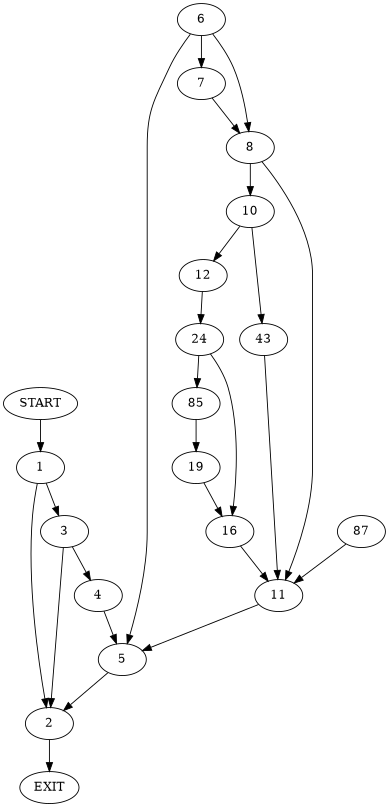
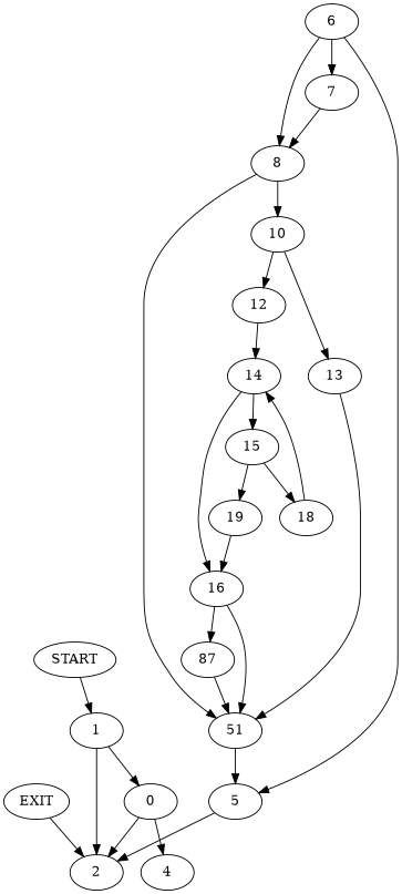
  digraph {
    n1 [label=START]
    1
    2
-   3
+   3 [label=0]
    n5 [label=EXIT]
    4
    5
    6
    7
    8
    10
-   11
+   11 [label=51]
    12
-   13 [label=43]
-   14 [label=24]
-   15 [label=85]
+   13
+   14
+   15
    16
+   18
    19
    n20 [label=87]
    n1 -> 1
    1 -> 2
    1 -> 3
-   2 -> n5
+   n5 -> 2
    3 -> 2
    3 -> 4
-   4 -> 5
    5 -> 2
    6 -> 5
    6 -> 7
    6 -> 8
    7 -> 8
    8 -> 10
    8 -> 11
    10 -> 12
    10 -> 13
    11 -> 5
    12 -> 14
    13 -> 11
    14 -> 15
    14 -> 16
+   15 -> 18
    15 -> 19
    16 -> 11
+   16 -> n20
+   18 -> 14
    19 -> 16
    n20 -> 11
  }
